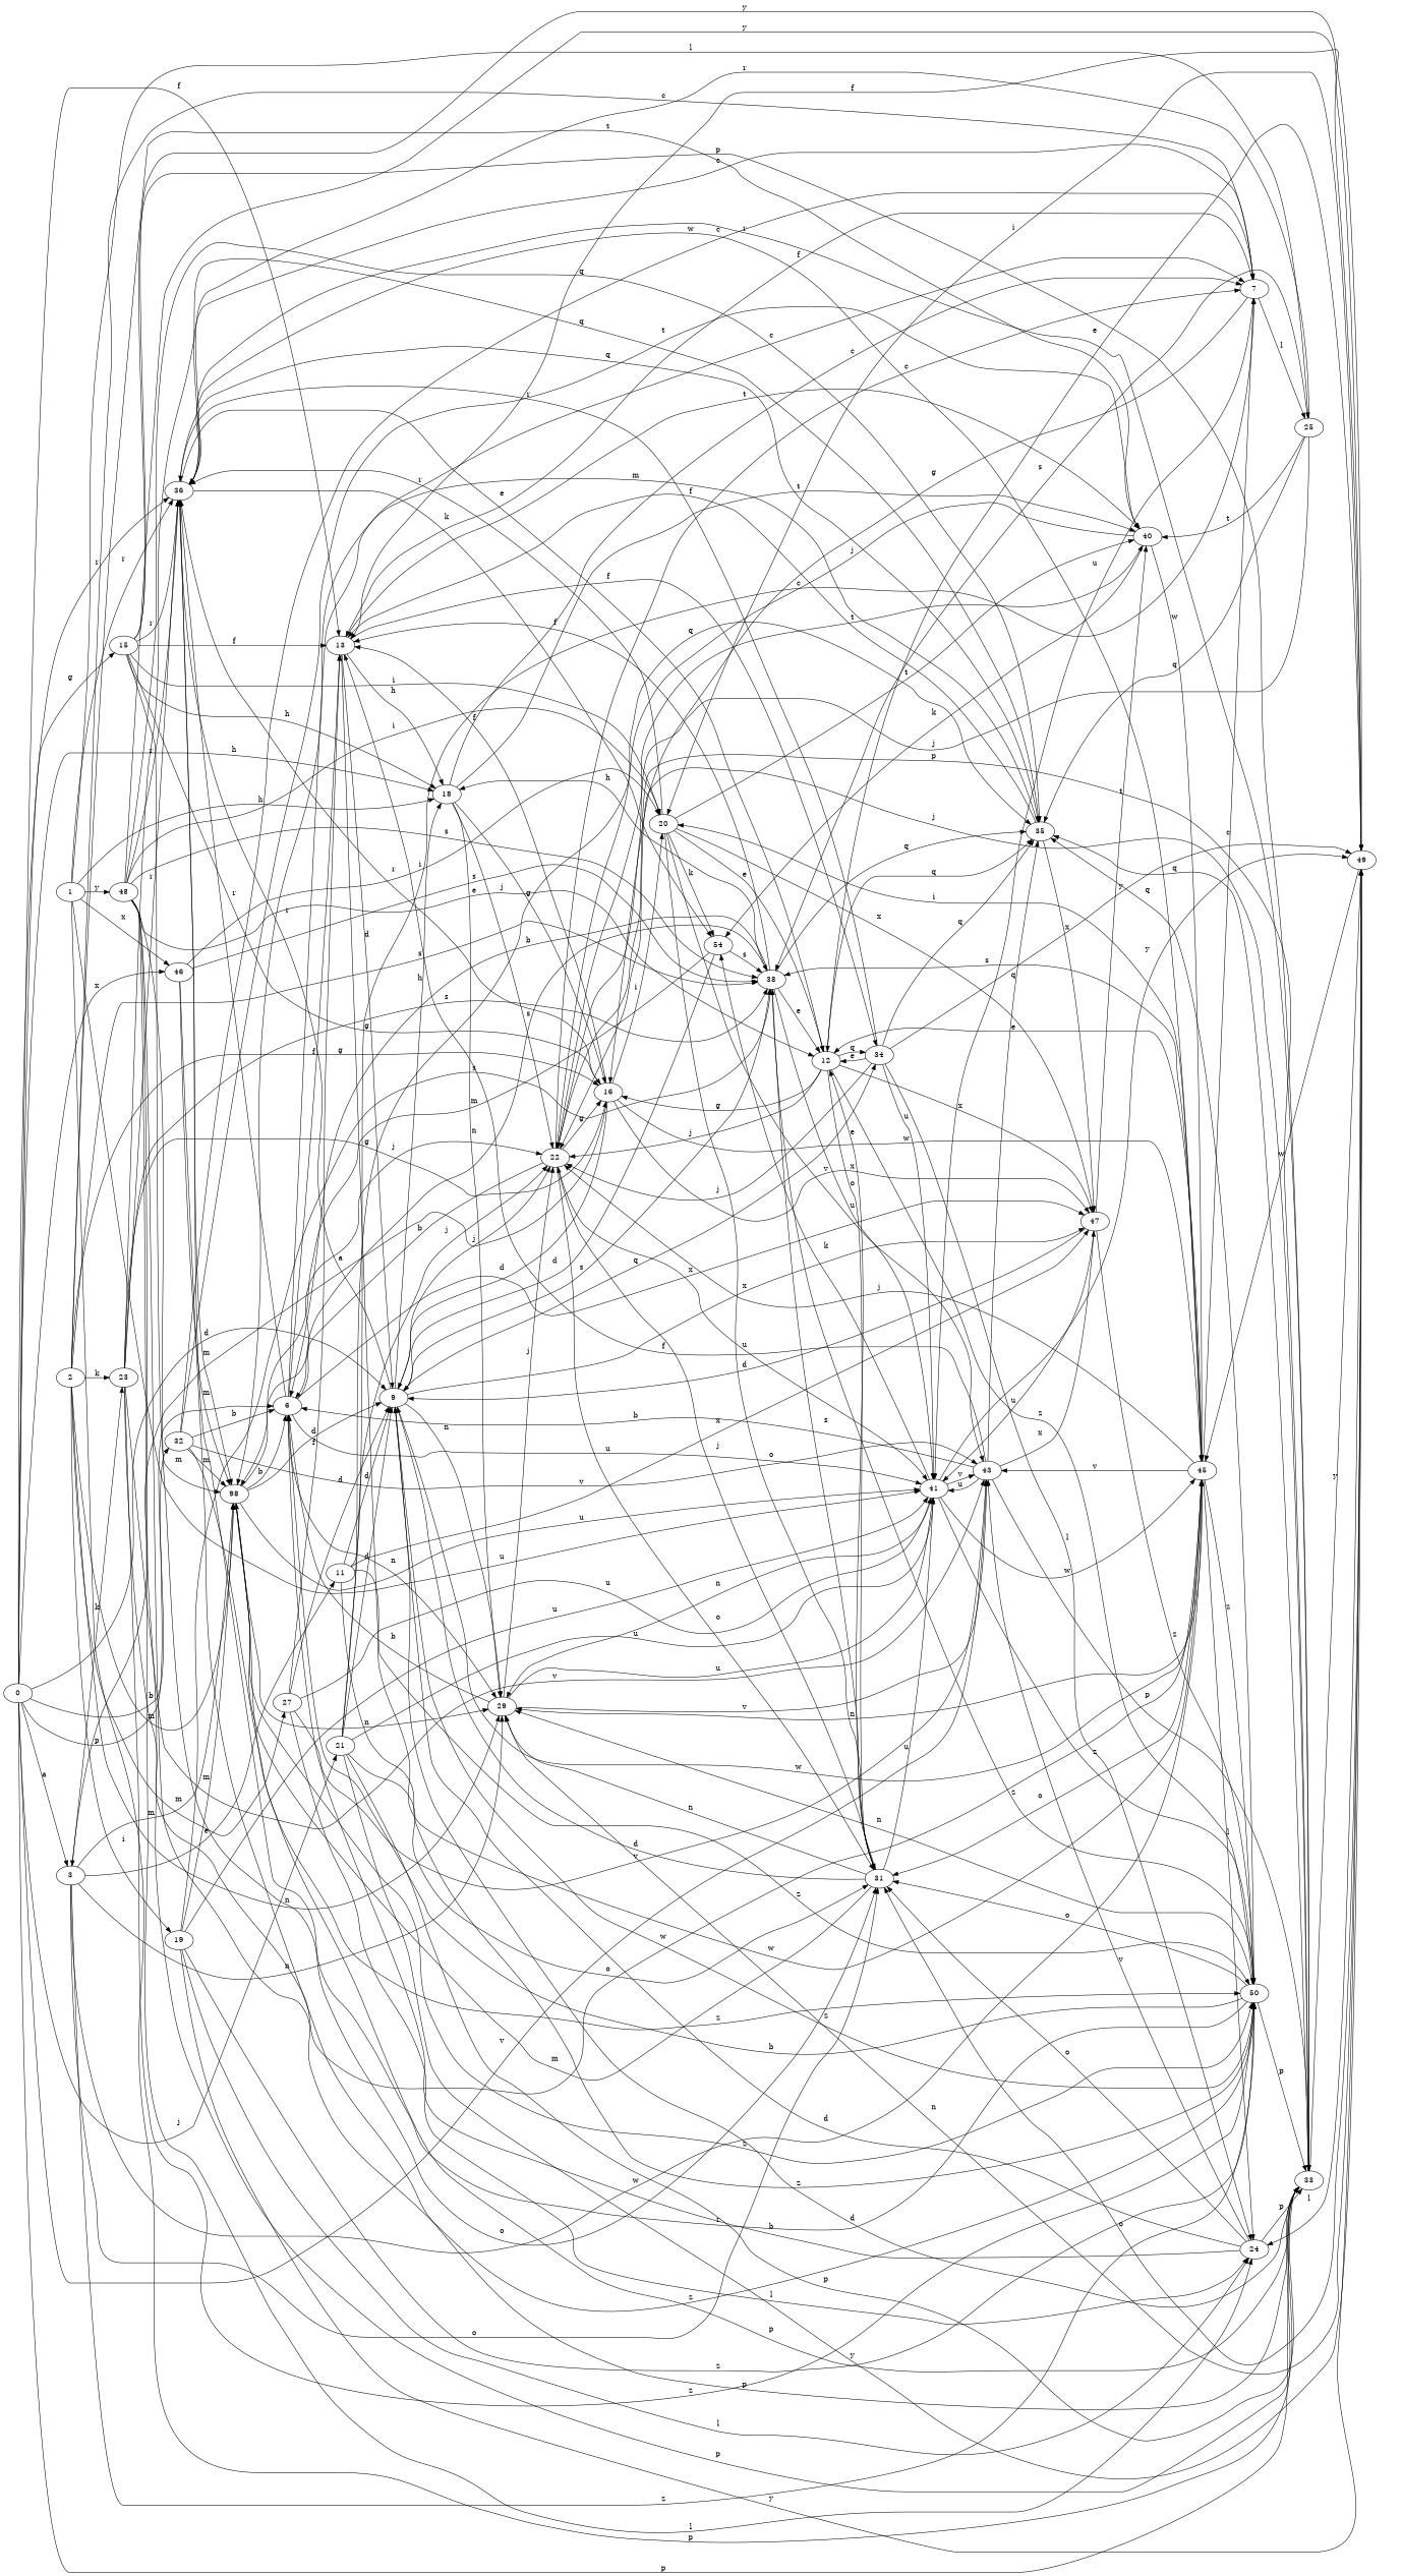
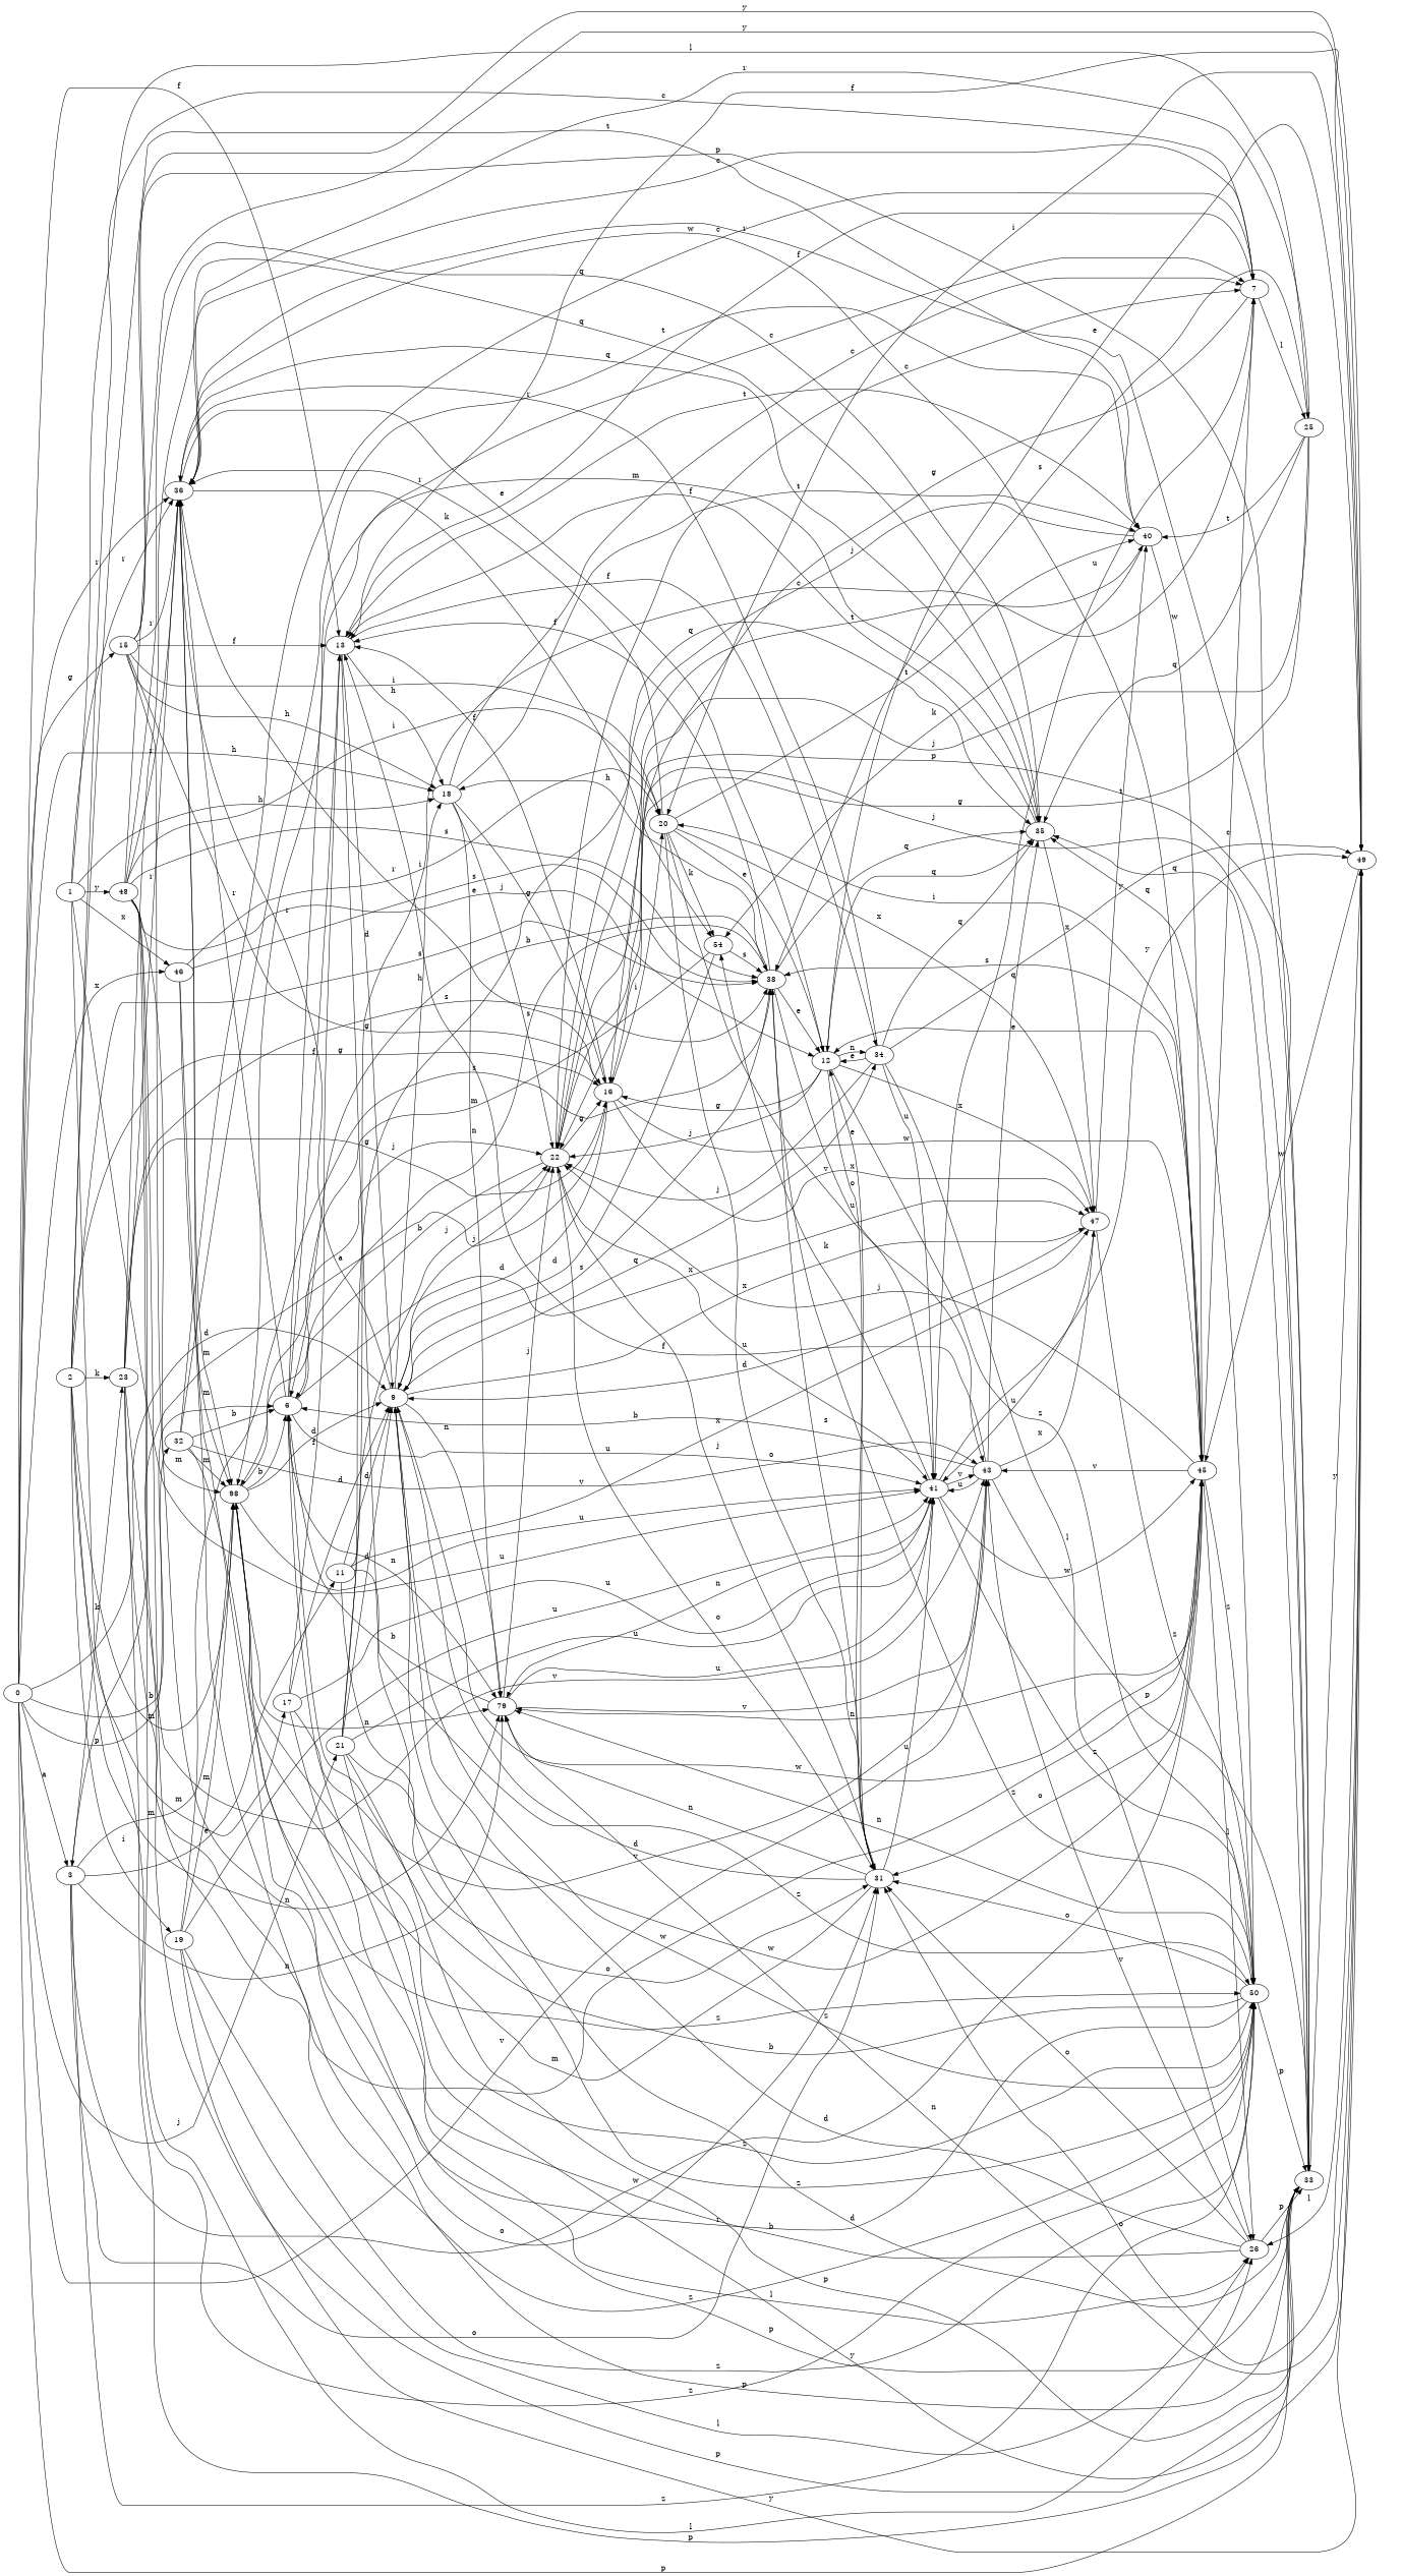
  strict digraph {
    rankdir=LR
    0
    3
    6
    9
    13
    15
    18
    21
    32
    33
    36
    43
    46
    23
    n15 [label=98]
-   29
+   29 [label=79]
    11
    31
    45
    50
    41
    7
    38
    47
    22
    34
    40
    16
    20
    49
    35
    12
    n33 [label=54]
    1
    25
    48
-   26 [label=24]
+   26
    2
    19
-   27
+   27 [label=17]
    0 -> 3 [label=a]
    0 -> 6 [label=b]
    0 -> 9 [label=d]
    0 -> 13 [label=f]
    0 -> 15 [label=g]
    0 -> 18 [label=h]
    0 -> 21 [label=j]
    0 -> 32 [label=p]
    0 -> 33 [label=p]
    0 -> 36 [label=r]
    0 -> 43 [label=v]
    0 -> 46 [label=x]
    3 -> 23 [label=k]
    3 -> n15 [label=m]
    3 -> 29 [label=n]
    3 -> 11 [label=e]
    3 -> 31 [label=o]
    3 -> 45 [label=w]
    3 -> 50 [label=z]
    6 -> 13 [label=f]
    6 -> 36 [label=r]
    6 -> 29 [label=n]
    6 -> 41 [label=u]
    6 -> 7 [label=c]
    6 -> 38 [label=s]
    6 -> 47 [label=x]
    9 -> 18 [label=h]
    9 -> 36 [label=r]
    9 -> 29 [label=n]
    9 -> 45 [label=w]
    9 -> 50 [label=z]
    9 -> 38 [label=s]
    9 -> 47 [label=x]
    9 -> 22 [label=j]
    9 -> 34 [label=q]
    13 -> 9 [label=d]
    13 -> 18 [label=h]
    13 -> 50 [label=z]
    13 -> 34 [label=f]
    13 -> 40 [label=t]
    15 -> 13 [label=f]
    15 -> 18 [label=h]
    15 -> 33 [label=p]
    15 -> 36 [label=r]
    15 -> n15 [label=m]
    15 -> 16 [label=g]
    15 -> 20 [label=i]
    15 -> 49 [label=y]
    18 -> 29 [label=n]
    18 -> 7 [label=c]
    18 -> 22 [label=j]
    18 -> 40 [label=t]
    18 -> 16 [label=g]
    21 -> 9 [label=d]
    21 -> 33 [label=p]
    21 -> 31 [label=o]
    21 -> 41 [label=u]
    21 -> 22 [label=j]
    21 -> 49 [label=y]
    21 -> 35 [label=q]
    32 -> 6 [label=b]
    32 -> 43 [label=v]
    32 -> n15 [label=m]
    32 -> 50 [label=z]
    32 -> 7 [label=c]
    32 -> 40 [label=t]
    33 -> 9 [label=d]
    33 -> 36 [label=r]
    33 -> 22 [label=j]
    33 -> 49 [label=y]
    33 -> 35 [label=q]
    36 -> n15 [label=m]
    36 -> 45 [label=w]
    36 -> 7 [label=c]
    36 -> 35 [label=q]
    36 -> 12 [label=e]
    36 -> n33 [label=k]
    43 -> 6 [label=b]
    43 -> 13 [label=f]
    43 -> 33 [label=p]
    43 -> 41 [label=u]
    43 -> 47 [label=x]
    43 -> 35 [label=q]
    46 -> 33 [label=p]
    46 -> n15 [label=m]
    46 -> 38 [label=s]
    46 -> 20 [label=i]
    23 -> 36 [label=r]
    23 -> 43 [label=v]
    23 -> 45 [label=w]
    23 -> 50 [label=z]
    23 -> 38 [label=s]
    23 -> 16 [label=g]
    23 -> 35 [label=q]
    n15 -> 6 [label=b]
    n15 -> 9 [label=d]
    n15 -> 33 [label=p]
    n15 -> 29 [label=n]
    n15 -> 50 [label=z]
    n15 -> 41 [label=u]
    n15 -> 22 [label=j]
    29 -> 6 [label=b]
    29 -> 43 [label=v]
    29 -> 41 [label=u]
    29 -> 22 [label=j]
    11 -> 9 [label=d]
    11 -> 45 [label=w]
    11 -> 50 [label=z]
    11 -> 7 [label=c]
    11 -> 47 [label=x]
    31 -> 9 [label=d]
    31 -> n15 [label=m]
    31 -> 29 [label=n]
    31 -> 41 [label=u]
    31 -> 38 [label=s]
    31 -> 22 [label=j]
    31 -> 12 [label=e]
    45 -> 43 [label=v]
    45 -> 29 [label=n]
    45 -> 31 [label=o]
    45 -> 50 [label=z]
    45 -> 7 [label=c]
    45 -> 38 [label=s]
    45 -> 22 [label=j]
    45 -> 20 [label=i]
    45 -> 12 [label=e]
    45 -> 26 [label=l]
    50 -> 6 [label=b]
    50 -> 33 [label=p]
    50 -> 36 [label=r]
    50 -> 29 [label=n]
    50 -> 31 [label=o]
    50 -> 35 [label=q]
    41 -> 43 [label=v]
    41 -> 29 [label=n]
    41 -> 45 [label=w]
    41 -> 50 [label=z]
    41 -> 49 [label=y]
    41 -> n33 [label=k]
    7 -> 13 [label=f]
    7 -> 41 [label=u]
    7 -> 16 [label=g]
    7 -> 25 [label=l]
    38 -> 6 [label=b]
    38 -> 13 [label=f]
    38 -> 18 [label=h]
    38 -> 50 [label=z]
    38 -> 41 [label=u]
    38 -> 35 [label=q]
    38 -> 12 [label=e]
    47 -> 9 [label=d]
    47 -> 50 [label=z]
    47 -> 41 [label=u]
    47 -> 40 [label=t]
    22 -> 6 [label=b]
    22 -> 33 [label=p]
    22 -> 31 [label=o]
    22 -> 41 [label=u]
    22 -> 7 [label=c]
    22 -> 40 [label=t]
    22 -> 16 [label=g]
    34 -> 36 [label=r]
    34 -> 41 [label=u]
    34 -> 22 [label=j]
    34 -> 49 [label=y]
    34 -> 35 [label=q]
    34 -> 12 [label=e]
    34 -> 26 [label=l]
    40 -> 45 [label=w]
    40 -> 22 [label=j]
    40 -> n33 [label=k]
    16 -> 3 [label=a]
    16 -> 9 [label=d]
    16 -> 13 [label=f]
    16 -> 36 [label=r]
    16 -> 45 [label=w]
    16 -> 47 [label=x]
    16 -> 20 [label=i]
    20 -> 36 [label=r]
    20 -> 43 [label=v]
    20 -> 31 [label=o]
    20 -> 47 [label=x]
    20 -> 40 [label=t]
    20 -> 12 [label=e]
    20 -> n33 [label=k]
    49 -> 13 [label=f]
    49 -> 29 [label=n]
    49 -> 31 [label=o]
    49 -> 45 [label=w]
    49 -> 20 [label=i]
    49 -> 12 [label=e]
    49 -> 26 [label=l]
    35 -> 13 [label=f]
    35 -> n15 [label=m]
    35 -> 47 [label=x]
    12 -> 31 [label=o]
    12 -> 50 [label=z]
    12 -> 47 [label=x]
    12 -> 22 [label=j]
-   12 -> 34 [label=q]
+   12 -> 34 [label=n]
    12 -> 16 [label=g]
    12 -> 35 [label=q]
    n33 -> 9 [label=d]
    n33 -> n15 [label=m]
    n33 -> 38 [label=s]
    1 -> 18 [label=h]
    1 -> 33 [label=p]
    1 -> 36 [label=r]
    1 -> 46 [label=x]
    1 -> 41 [label=u]
    1 -> 25 [label=l]
    1 -> 48 [label=y]
    25 -> 36 [label=r]
    25 -> 38 [label=s]
    25 -> 22 [label=j]
    25 -> 40 [label=t]
+   25 -> 16 [label=g]
    25 -> 35 [label=q]
    48 -> 33 [label=p]
    48 -> 36 [label=r]
    48 -> 31 [label=o]
    48 -> 50 [label=z]
    48 -> 38 [label=s]
    48 -> 20 [label=i]
    48 -> 49 [label=y]
    48 -> 35 [label=q]
    48 -> 12 [label=e]
    48 -> 26 [label=l]
    26 -> 6 [label=b]
    26 -> 9 [label=d]
    26 -> 33 [label=p]
    26 -> 43 [label=v]
    26 -> 31 [label=o]
    2 -> 23 [label=k]
    2 -> n15 [label=m]
    2 -> 29 [label=n]
    2 -> 7 [label=c]
    2 -> 38 [label=s]
    2 -> 40 [label=t]
    2 -> 16 [label=g]
    2 -> 19 [label=i]
    2 -> 27 [label=m]
    19 -> n15 [label=m]
    19 -> 50 [label=z]
    19 -> 41 [label=u]
    19 -> 38 [label=s]
    19 -> 49 [label=y]
    19 -> 26 [label=l]
    27 -> 9 [label=d]
    27 -> 13 [label=f]
    27 -> 43 [label=v]
    27 -> 41 [label=u]
    27 -> 26 [label=l]
  }
